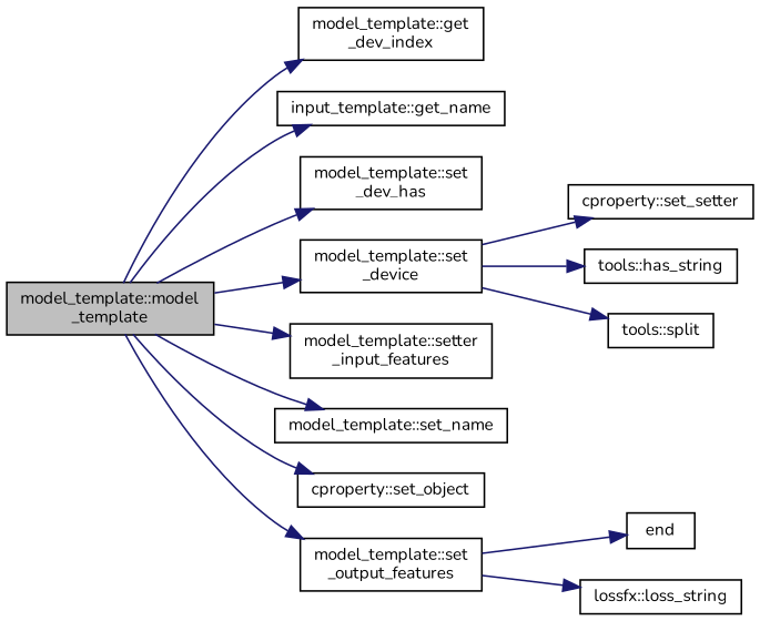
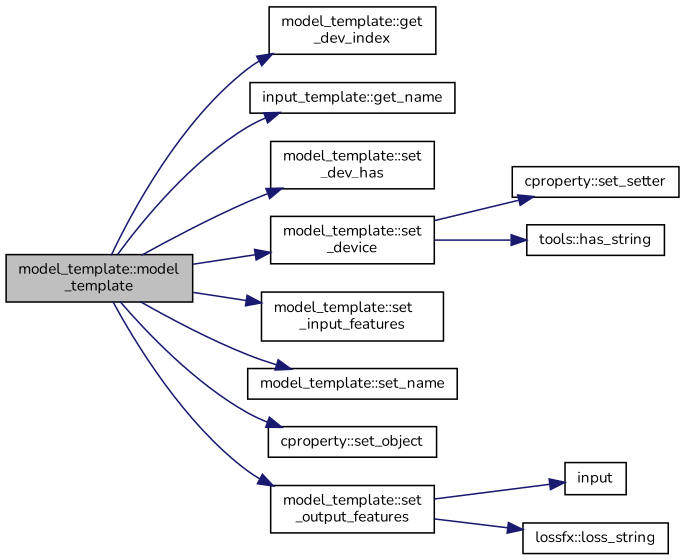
  digraph {
    fontname=Nunito
    rankdir=LR
    node [color=black fillcolor=white fontname=Nunito fontsize=10 shape=record style=filled]
    edge [color=midnightblue fontname=Nunito fontsize=10 labelfontname=Helvetica labelfontsize=10 style=solid]
    n1 [fillcolor=grey75 fontcolor=black height=0.2 label="model_template::model\l_template" width=0.4]
    n2 [height=0.2 label="model_template::get\l_dev_index" width=0.4]
    n3 [height=0.2 label="input_template::get_name" width=0.4]
    n4 [height=0.2 label="model_template::set\l_dev_has" width=0.4]
    n5 [height=0.2 label="model_template::set\l_device" width=0.4]
-   n6 [height=0.2 label="model_template::setter\l_input_features" width=0.4]
+   n6 [height=0.2 label="model_template::set\l_input_features" width=0.4]
    n7 [height=0.2 label="model_template::set_name" width=0.4]
    n8 [height=0.2 label="cproperty::set_object" width=0.4]
    n9 [height=0.2 label="model_template::set\l_output_features" width=0.4]
    n10 [height=0.2 label="cproperty::set_setter" width=0.4]
    n11 [height=0.2 label="tools::has_string" width=0.4]
-   n12 [height=0.2 label="tools::split" width=0.4]
-   n13 [height=0.2 label=end width=0.4]
+   n13 [height=0.2 label=input width=0.4]
    n14 [height=0.2 label="lossfx::loss_string" width=0.4]
    n1 -> n2
    n1 -> n3
    n1 -> n4
    n1 -> n5
    n1 -> n6
    n1 -> n7
    n1 -> n8
    n1 -> n9
    n5 -> n10
    n5 -> n11
-   n5 -> n12
    n9 -> n13
    n9 -> n14
  }
